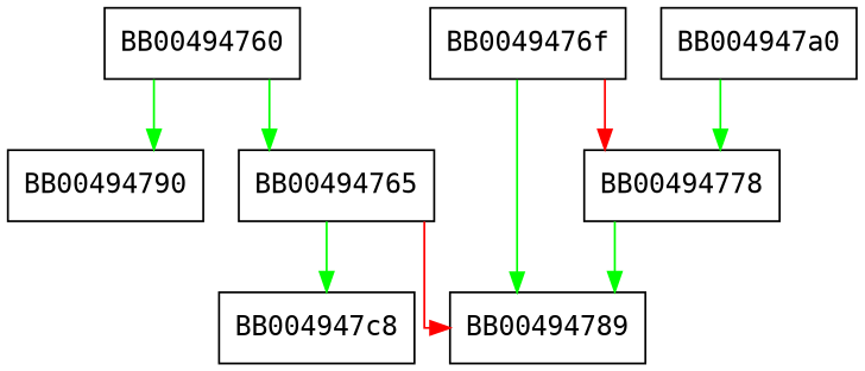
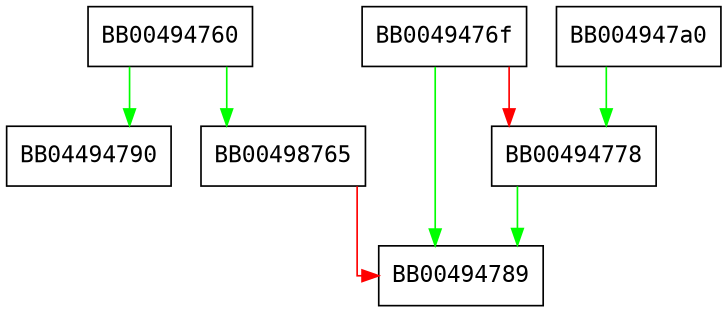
  digraph {
    fontname="DejaVu Sans Mono"
    splines=ortho
    node [fontname="DejaVu Sans Mono" shape=box]
    edge [color=green fontname="DejaVu Sans Mono"]
    BB00494760
-   BB00494790
-   BB00494765
-   BB004947c8
+   BB00494790 [label=BB04494790]
+   BB00494765 [label=BB00498765]
    BB00494789
    BB0049476f
    BB00494778
    BB004947a0
    BB00494760 -> BB00494790
    BB00494760 -> BB00494765
-   BB00494765 -> BB004947c8
    BB00494765 -> BB00494789 [color=red]
    BB0049476f -> BB00494789
    BB0049476f -> BB00494778 [color=red]
    BB00494778 -> BB00494789
    BB004947a0 -> BB00494778
  }
